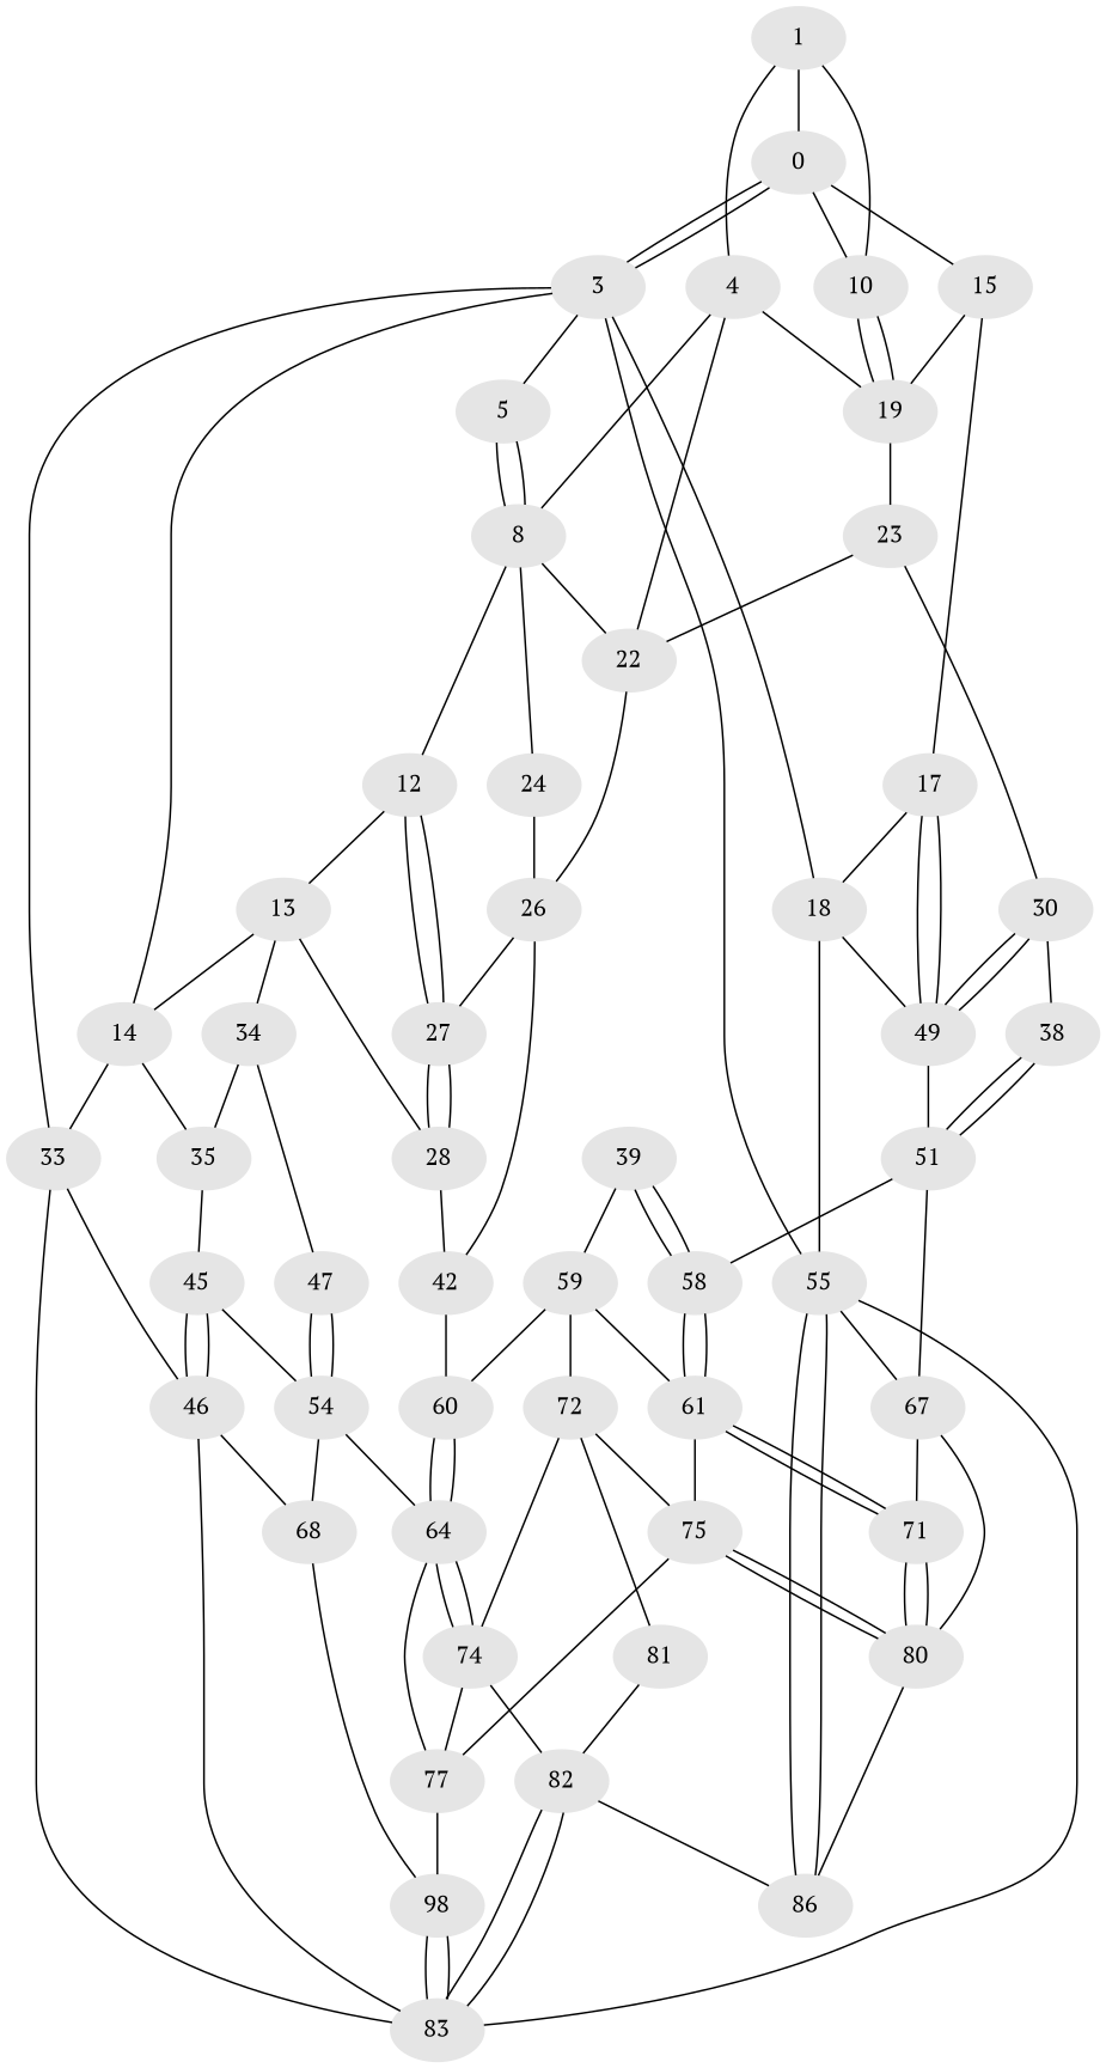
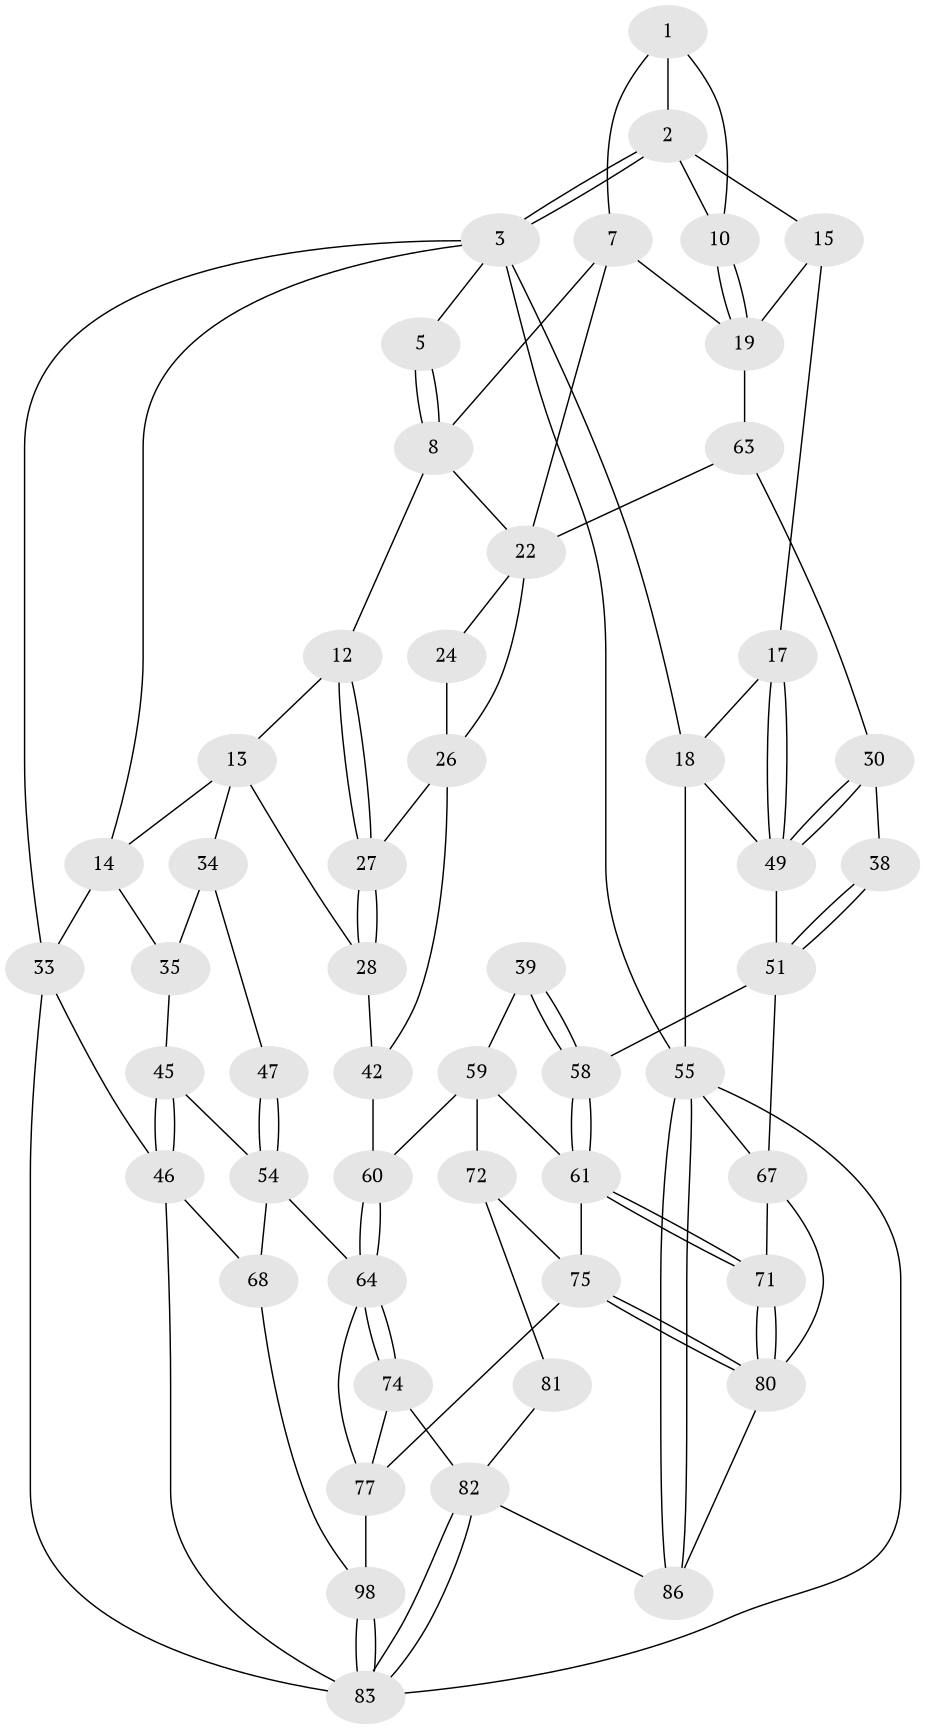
  graph {
    fontname="PT Serif"
    node [color=gray90 fontname="PT Serif" style=filled]
    edge [fontname="PT Serif"]
    1 [super="+6"]
-   2 [super="+9" label=0]
-   7 [super="+20" label=4]
+   2 [super="+9"]
+   7 [super="+20"]
    10
    3 [super="+4"]
    15 [super="+16"]
    8 [super="+11"]
    19 [super="+21"]
    22 [super="+25"]
    5
    14 [super="+32"]
    18 [super="+53"]
    33
    55 [super="+56"]
    17
    35 [super="+44"]
    49 [super="+50"]
    46 [super="+69"]
    83 [super="+84"]
    67 [super="+70"]
    86
    12
-   23
+   23 [label=63]
    24 [super="+36"]
    26 [super="+37"]
    13 [super="+29"]
    27
    28 [super="+43"]
    34 [super="+48"]
    42 [super="+52"]
    47
    45
    30 [super="+31"]
    38
    51 [super="+57"]
    60
    54 [super="+66"]
    68
    39 [super="+40"]
    58
    59 [super="+63"]
    61 [super="+62"]
    72 [super="+73"]
    64 [super="+65"]
    n45 [label=98]
    71
    80 [super="+85"]
    74 [super="+79"]
    77
    75 [super="+76"]
    81
    82 [super="+87"]
    1 -- 2
    1 -- 7
    1 -- 10
    2 -- 10
    2 -- 3
    2 -- 3
    2 -- 15
    7 -- 8
    7 -- 19
    7 -- 22
    10 -- 19
    10 -- 19
    3 -- 5
    3 -- 14
    3 -- 18
    3 -- 33
    3 -- 55
    15 -- 19
    15 -- 17
    8 -- 22
    8 -- 12
    19 -- 23
-   8 -- 24
+   22 -- 24
    22 -- 26
    5 -- 8
    5 -- 8
    14 -- 33
    14 -- 35
    18 -- 55
    18 -- 49
    33 -- 46
    33 -- 83
    55 -- 83
    55 -- 67
    55 -- 86
    55 -- 86
    17 -- 18
    17 -- 49
    17 -- 49
    35 -- 45
    49 -- 51
    46 -- 83
    46 -- 68
    67 -- 71
    67 -- 80
    12 -- 13
    12 -- 27
    12 -- 27
    23 -- 22
    23 -- 30
    24 -- 26
    26 -- 27
    26 -- 42
    13 -- 14
    13 -- 28
    13 -- 34
    27 -- 28
    27 -- 28
    28 -- 42
    34 -- 35 [weight=2]
    34 -- 47
    42 -- 60
    47 -- 54
    47 -- 54
    45 -- 46
    45 -- 46
    45 -- 54
    30 -- 49
    30 -- 49
    30 -- 38
    38 -- 51
    38 -- 51
    51 -- 67
    51 -- 58
    60 -- 64
    60 -- 64
    54 -- 68
    54 -- 64
    68 -- n45
    39 -- 58
    39 -- 58
    39 -- 59
    58 -- 61
    58 -- 61
    59 -- 60
    59 -- 61
    59 -- 72
    61 -- 71
    61 -- 71
    61 -- 75
-   72 -- 74
    72 -- 75
    72 -- 81
    64 -- 74
    64 -- 74
    64 -- 77
    n45 -- 83
    n45 -- 83
    71 -- 80
    71 -- 80
    80 -- 86
    74 -- 77
    74 -- 82
    77 -- n45
    75 -- 80
    75 -- 80
    75 -- 77
    81 -- 82
    82 -- 83
    82 -- 83
    82 -- 86
  }
